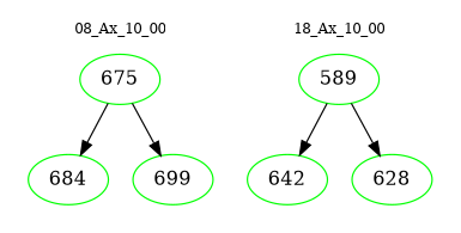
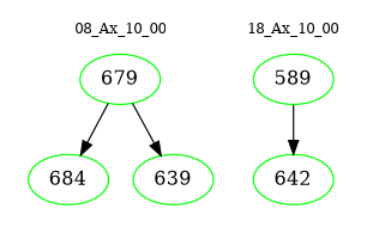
  digraph {
    node [color=green]
    edge [color=black]
    n1 [label=684]
-   n2 [label=675]
-   n3 [label=699]
+   n2 [label=679]
+   n3 [label=639]
    n4 [label=642]
    n5 [label=589]
-   n6 [label=628]
    subgraph cluster_1 {
      color=white
      fontsize=10
      label="08_Ax_10_00"
      n1
      n2
      n3
    }
    subgraph cluster_2 {
      color=white
      fontsize=10
      label="18_Ax_10_00"
      n4
      n5
-     n6
    }
    n2 -> n1
    n2 -> n3
    n5 -> n4
-   n5 -> n6
  }
